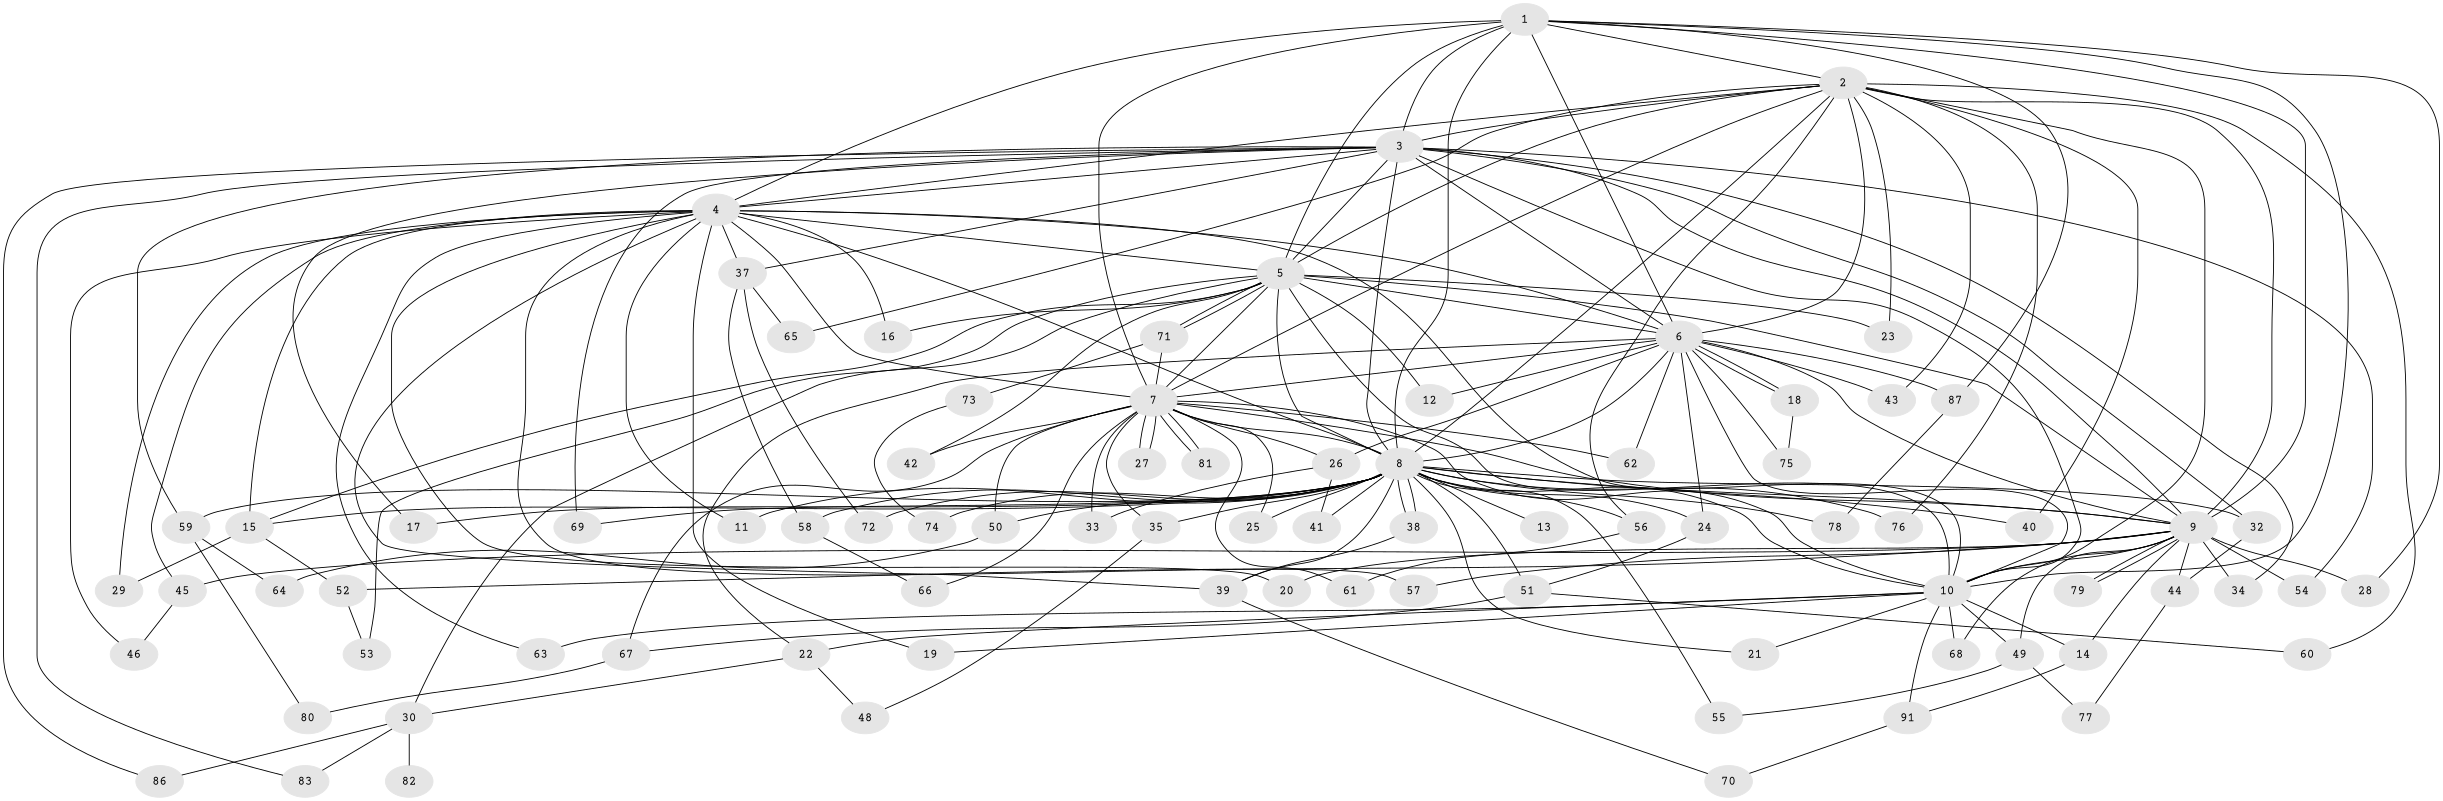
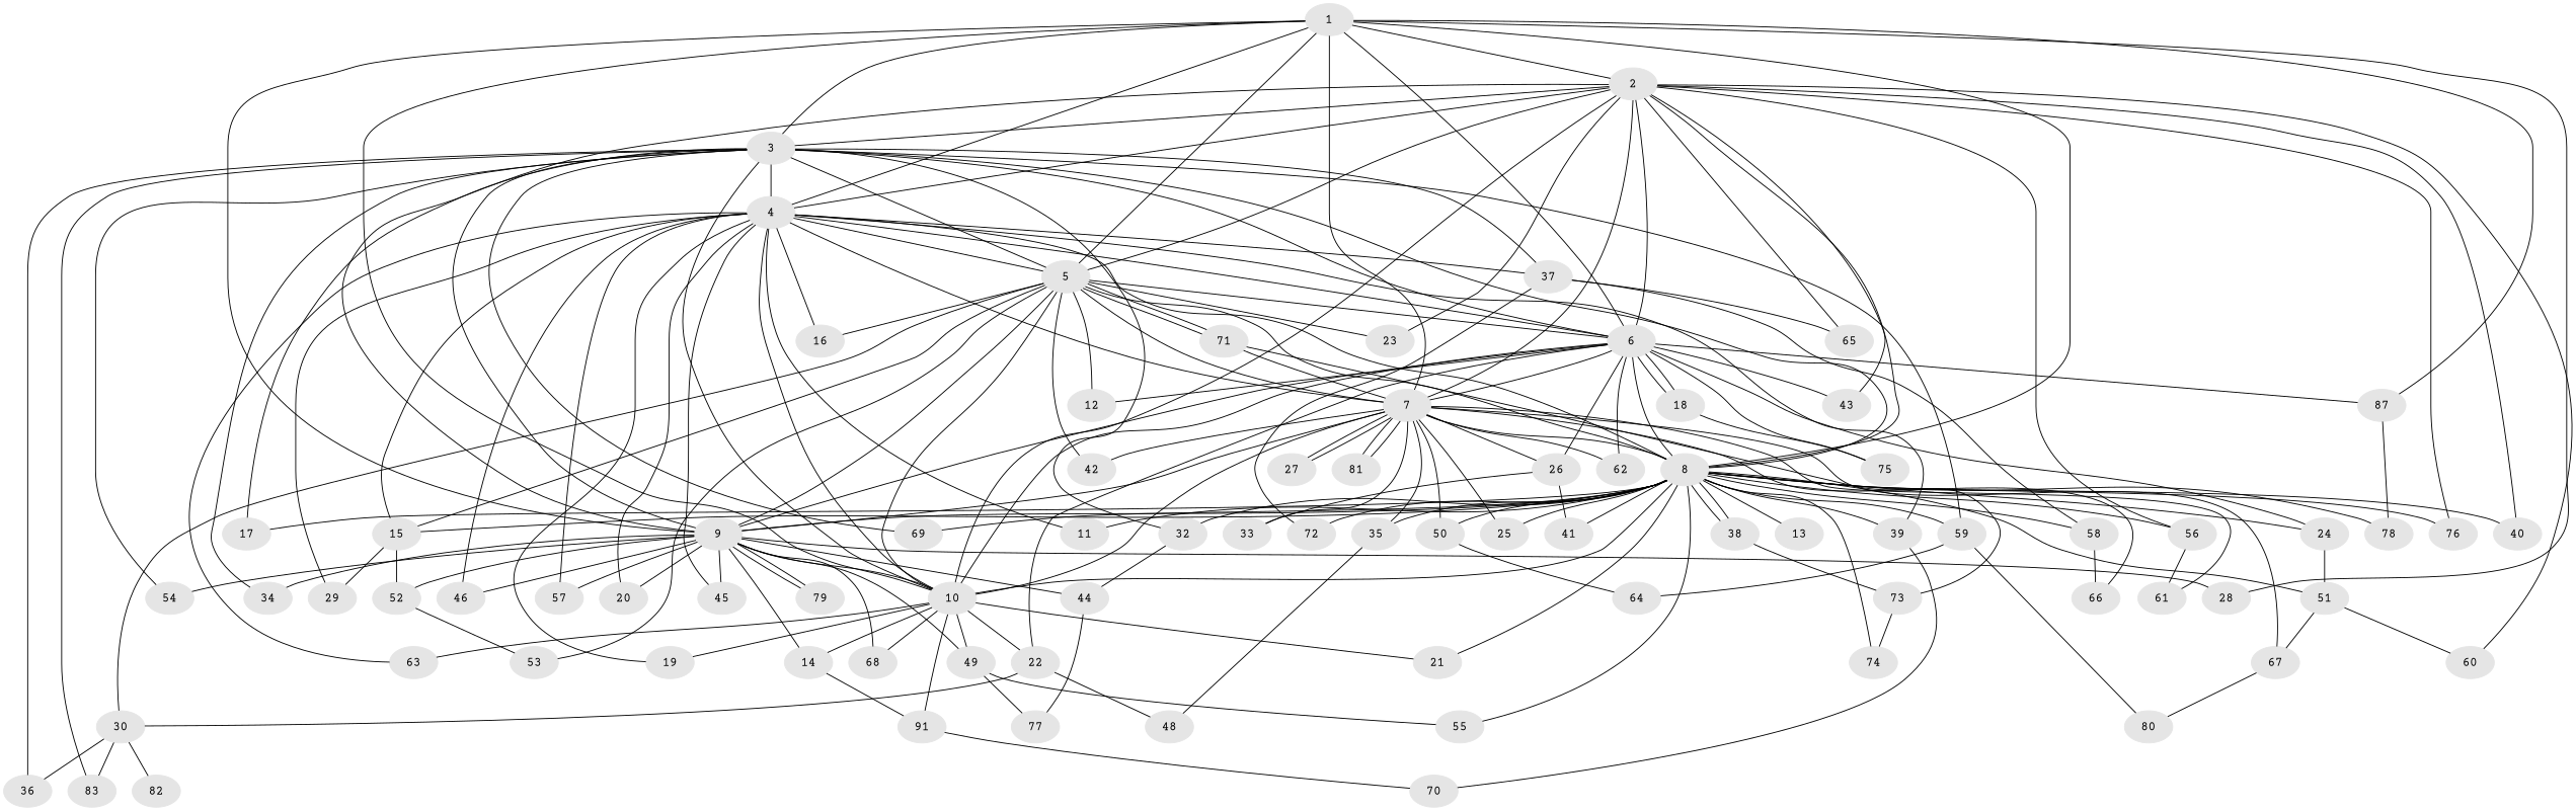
  graph {
    fontname="Courier Prime"
    node [color=gray90 fontname="Courier Prime" style=filled]
    edge [fontname="Courier Prime"]
    1
    2
    3
    4
    5
    6
    7
    8
    9
    10
    28
    n12 [label=87]
    23
    40
    43
    56
    60
    65
    76
    17
    32
    34
-   36 [label=86]
+   36
    37
    54
    59
    69
    83
    11
    16
    19
    20
    29
    39
    45
    46
    57
    63
    15
    12
    30
    42
    53
    71
    18
    22
    24
    26
    62
    75
    25
    27
    33
    35
    50
    61
    66
    67
    81
    13
    21
    38
    41
    51
    55
    58
    72
    74
    78
    14
    44
    49
    52
    68
    79
    n76 [label=91]
    64
    80
    70
    82
    73
    48
    77
    1 -- 2
    1 -- 3
    1 -- 4
    1 -- 5
    1 -- 6
    1 -- 7
    1 -- 8
    1 -- 9
    1 -- 10
    1 -- 28
    1 -- n12
    2 -- 3
    2 -- 4
    2 -- 5
    2 -- 6
    2 -- 7
    2 -- 8
    2 -- 9
    2 -- 10
    2 -- 23
    2 -- 40
    2 -- 43
    2 -- 56
    2 -- 60
    2 -- 65
    2 -- 76
    3 -- 4
    3 -- 5
    3 -- 6
    3 -- 8
    3 -- 9
    3 -- 10
    3 -- 17
    3 -- 32
    3 -- 34
    3 -- 36
    3 -- 37
    3 -- 54
    3 -- 59
    3 -- 69
    3 -- 83
    4 -- 5
    4 -- 6
    4 -- 7
    4 -- 8
    4 -- 10
    4 -- 37
    4 -- 11
    4 -- 16
    4 -- 19
    4 -- 20
    4 -- 29
    4 -- 39
    4 -- 45
    4 -- 46
    4 -- 57
    4 -- 63
    4 -- 15
    5 -- 6
    5 -- 7
    5 -- 8
    5 -- 9
    5 -- 10
    5 -- 23
    5 -- 16
    5 -- 15
    5 -- 12
    5 -- 30
    5 -- 42
    5 -- 53
    5 -- 71
    5 -- 71
    6 -- 7
    6 -- 8
    6 -- 9
    6 -- 10
    6 -- n12
    6 -- 43
    6 -- 12
    6 -- 18
    6 -- 18
    6 -- 22
    6 -- 24
    6 -- 26
    6 -- 62
    6 -- 75
    7 -- 8
    7 -- 9
    7 -- 10
    7 -- 42
    7 -- 26
    7 -- 62
    7 -- 25
    7 -- 27
    7 -- 27
    7 -- 33
    7 -- 35
    7 -- 50
    7 -- 61
    7 -- 66
    7 -- 67
    7 -- 81
    7 -- 81
    8 -- 9
    8 -- 10
    8 -- 40
    8 -- 56
    8 -- 76
    8 -- 17
    8 -- 32
    8 -- 59
    8 -- 69
    8 -- 11
    8 -- 39
    8 -- 15
    8 -- 24
    8 -- 25
    8 -- 35
    8 -- 50
    8 -- 13
    8 -- 21
    8 -- 38
    8 -- 38
    8 -- 41
    8 -- 51
    8 -- 55
    8 -- 58
    8 -- 72
    8 -- 74
    8 -- 78
    9 -- 10
    9 -- 28
    9 -- 34
    9 -- 54
    9 -- 20
    9 -- 45
-   45 -- 46
+   9 -- 46
    9 -- 57
    9 -- 14
    9 -- 44
    9 -- 49
    9 -- 52
    9 -- 68
    9 -- 79
    9 -- 79
    10 -- 19
    10 -- 63
    10 -- 22
    10 -- 21
    10 -- 14
    10 -- 49
    10 -- 68
    10 -- n76
    n12 -- 78
    56 -- 61
    32 -- 44
    37 -- 65
    37 -- 58
    37 -- 72
    59 -- 64
    59 -- 80
    39 -- 70
    15 -- 29
    15 -- 52
    30 -- 36
    30 -- 83
    30 -- 82
    71 -- 7
    71 -- 73
    18 -- 75
    22 -- 30
    22 -- 48
    24 -- 51
    26 -- 33
    26 -- 41
    35 -- 48
    50 -- 64
    67 -- 80
-   38 -- 39
+   38 -- 73
    51 -- 60
    51 -- 67
    58 -- 66
    14 -- n76
    44 -- 77
    49 -- 55
    49 -- 77
    52 -- 53
    n76 -- 70
    73 -- 74
  }
